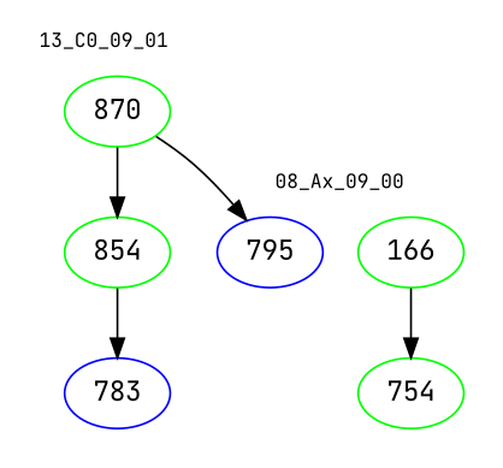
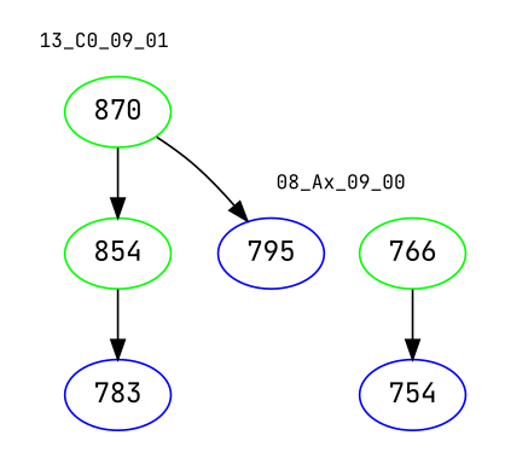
  digraph {
    fontname="JetBrains Mono"
    node [color=green fontname="JetBrains Mono"]
    edge [color=black fontname="JetBrains Mono"]
-   n1 [label=166]
-   n2 [label=754]
+   n1 [label=766]
+   n2 [color=blue label=754]
    n3 [color=blue label=795]
    n4 [label=870]
    n5 [label=854]
    n6 [color=blue label=783]
    subgraph cluster_1 {
      color=white
      fontsize=10
      label="08_Ax_09_00"
      n1
      n2
      n3
    }
    subgraph cluster_2 {
      color=white
      fontsize=10
      label="13_C0_09_01"
      n4
      n5
      n6
    }
    n1 -> n2
    n4 -> n3
    n4 -> n5
    n5 -> n6
  }
